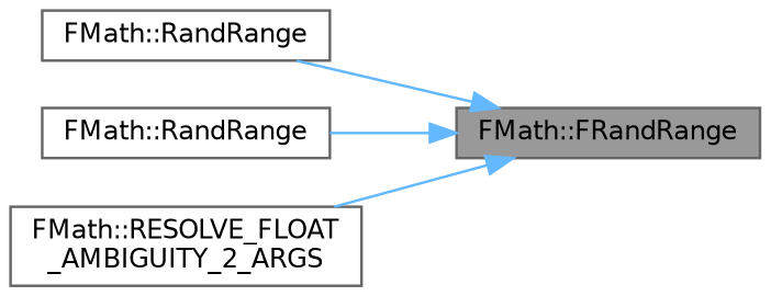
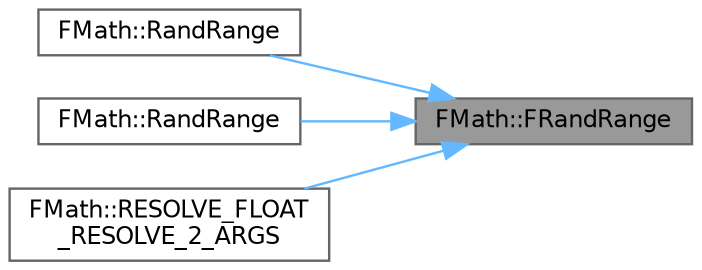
  digraph {
    rankdir=RL
    node [color=grey40 fillcolor=white fontname=Helvetica fontsize=10 shape=box style=filled]
    edge [color=steelblue1 dir=back fontname=Helvetica fontsize=10 labelfontname=Helvetica labelfontsize=10 style=solid]
    n1 [color=gray40 fillcolor=grey60 fontcolor=black height=0.2 label="FMath::FRandRange" width=0.4]
    n2 [height=0.2 label="FMath::RandRange" width=0.4]
    n3 [height=0.2 label="FMath::RandRange" width=0.4]
-   n4 [height=0.2 label="FMath::RESOLVE_FLOAT\l_AMBIGUITY_2_ARGS" width=0.4]
+   n4 [height=0.2 label="FMath::RESOLVE_FLOAT\l_RESOLVE_2_ARGS" width=0.4]
    n1 -> n2
    n1 -> n3
    n1 -> n4
  }
